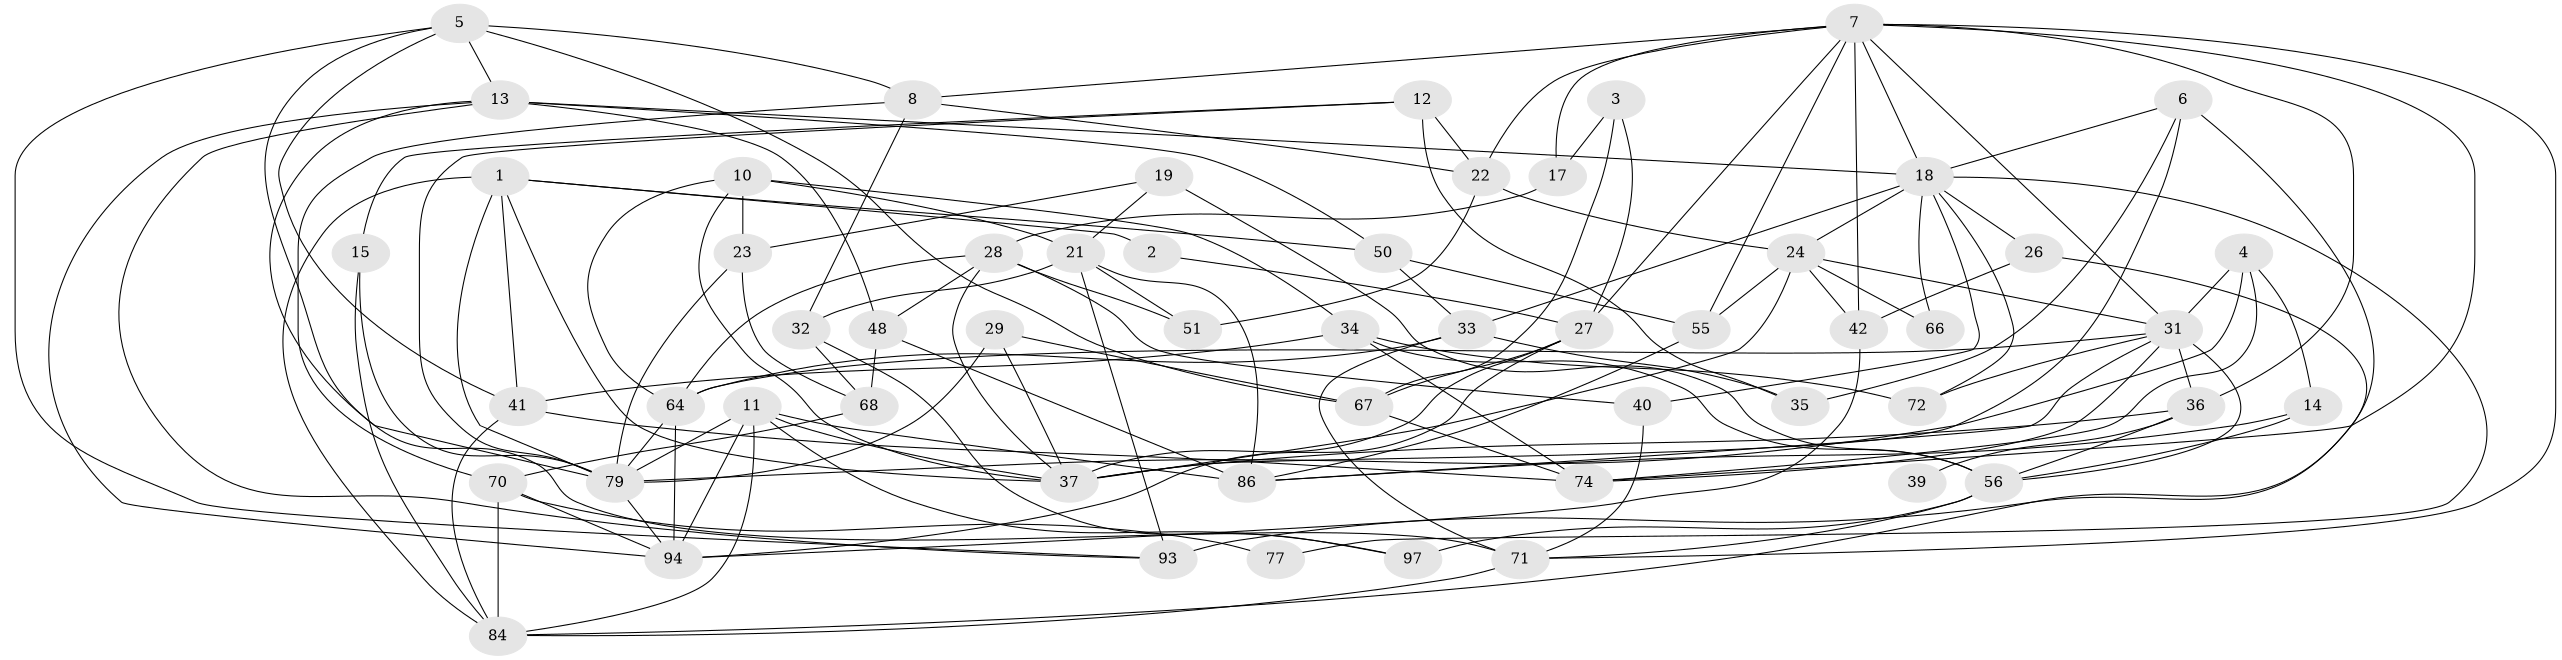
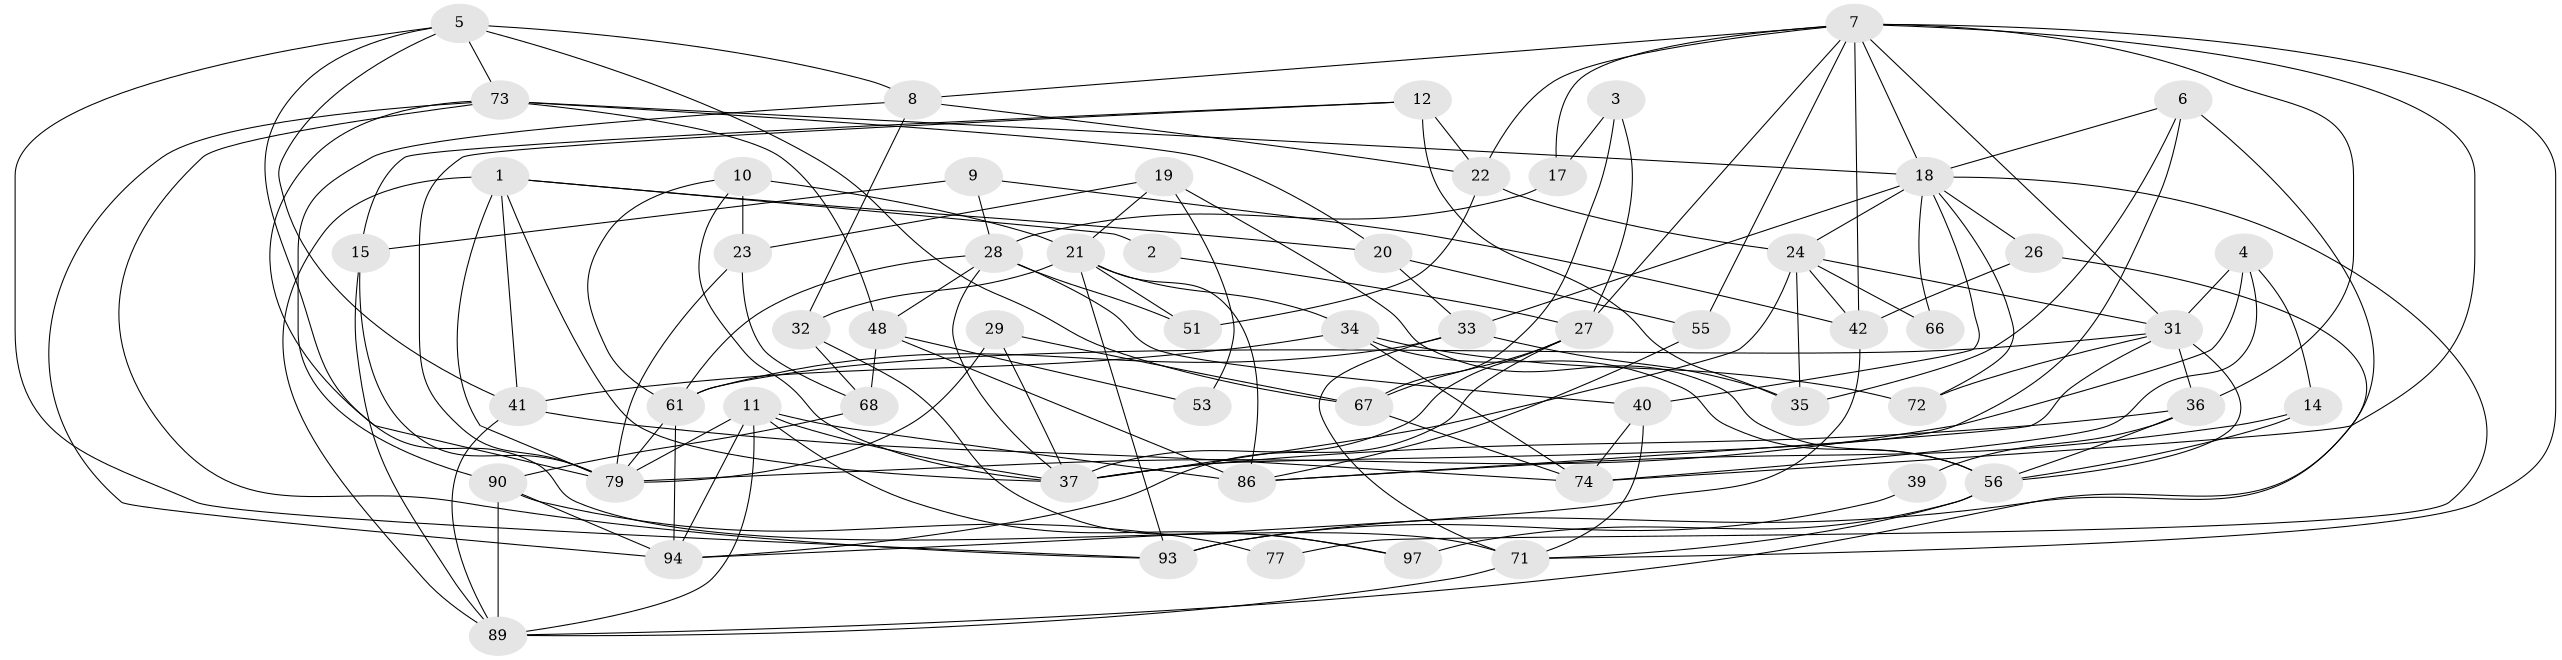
  graph {
    node [color=gray90 style=filled]
    1 [super="+64"]
    2
-   20 [super="+76" label=50]
+   20 [super="+76"]
    37 [super="+95"]
    41 [super="+58"]
    79 [super="+91"]
-   84 [super="+85"]
+   84 [super="+85" label=89]
    27 [super="+43"]
    55 [super="+60"]
    33 [super="+73"]
    74
    94
    67 [super="+99"]
    17 [super="+65"]
    28 [super="+87"]
    3
    14 [super="+30"]
    86 [super="+96"]
    56 [super="+90"]
    4
    31 [super="+52"]
    36 [super="+54"]
-   61 [super="+88" label=64]
+   61 [super="+88"]
    n24 [label=72]
    5 [super="+45"]
    8
-   13 [super="+16"]
+   13 [super="+16" label=73]
    93
    22 [super="+25"]
    32 [super="+46"]
-   70 [super="+83"]
+   70 [super="+83" label=90]
    18 [super="+57"]
    71 [super="+82"]
    48 [super="+62"]
    23 [super="+72"]
    68 [super="+80"]
    6 [super="+89"]
    35 [super="+69"]
    24 [super="+59"]
    26 [super="+50"]
    40 [super="+44"]
    66
    77
    7 [super="+47"]
    42
    51
    39
    97
+   9 [super="+38"]
    15
    21 [super="+81"]
    34 [super="+98"]
    10
    11 [super="+63"]
    12
+   53
    19
    29 [super="+75"]
    1 -- 2
    1 -- 20
    1 -- 37
    1 -- 41 [weight=2]
    1 -- 79
    1 -- 84
    2 -- 27
    20 -- 55
    20 -- 33
    41 -- 84
    41 -- 74
-   79 -- 94
    27 -- 37
    27 -- 94
    27 -- 67
    55 -- 86
    33 -- 61
    33 -- 71
    33 -- 35
    67 -- 74
    17 -- 28
    28 -- 37
    28 -- 61
    28 -- 48
    28 -- 40
    28 -- 51
    3 -- 27
    3 -- 67
    3 -- 17
    14 -- 86
    14 -- 56
    56 -- 71
    56 -- 97 [weight=2]
    4 -- 79
    4 -- 74
    4 -- 14
    4 -- 31
    31 -- 86
    31 -- 56
    31 -- 36
    31 -- 61
    31 -- n24
    36 -- 37
    36 -- 56
    36 -- 39
    61 -- 79
    61 -- 94
    5 -- 41
    5 -- 79
    5 -- 67
    5 -- 8
    5 -- 13
    5 -- 93
    8 -- 22
    8 -- 32 [weight=2]
    8 -- 70
    13 -- 20 [weight=2]
    13 -- 94
    13 -- 93
    13 -- 18
    13 -- 71
    13 -- 48
    22 -- 24
    22 -- 51
    32 -- 68
    32 -- 97
    70 -- 84
    70 -- 94
    70 -- 77
    18 -- 33
    18 -- n24
    18 -- 24
    18 -- 26
    18 -- 40
    18 -- 66
    18 -- 77
    71 -- 84
    48 -- 86
    48 -- 68
+   48 -- 53
    23 -- 79
    23 -- 68
    68 -- 70
    6 -- 37
    6 -- 93
    6 -- 18
    6 -- 35 [weight=2]
    24 -- 37
    24 -- 31
-   24 -- 55
+   24 -- 35
    24 -- 66
    24 -- 42
    26 -- 84
    26 -- 42
-   31 -- 74
+   40 -- 74
    40 -- 71
    7 -- 27
    7 -- 55
    7 -- 74
    7 -- 17
    7 -- 31
    7 -- 36
    7 -- 8
    7 -- 22
    7 -- 18
    7 -- 71
    7 -- 42
    42 -- 94
+   39 -- 93
+   9 -- 28
+   9 -- 42
+   9 -- 15 [weight=2]
    15 -- 79
    15 -- 84
    21 -- 86
    21 -- 93
    21 -- 32
    21 -- 51
-   10 -- 34
+   21 -- 34
    34 -- 41
    34 -- 74
    34 -- 56
    34 -- n24
    10 -- 37
    10 -- 61
    10 -- 23
    10 -- 21
    11 -- 37
    11 -- 79
    11 -- 84
    11 -- 94
    11 -- 86
    11 -- 97
    12 -- 79
    12 -- 22
    12 -- 35 [weight=2]
    12 -- 15
    19 -- 56
    19 -- 23
    19 -- 21
+   19 -- 53
    29 -- 37
    29 -- 79
    29 -- 67
  }
